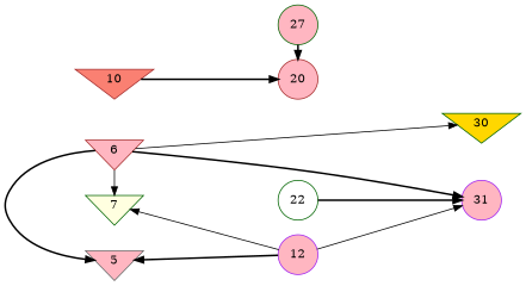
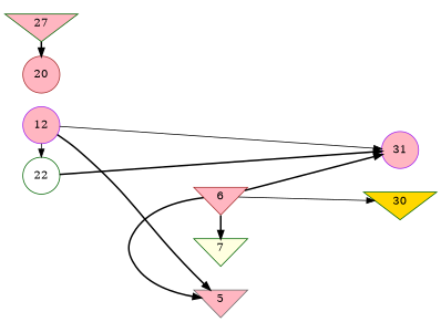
  digraph {
    rankdir=LR
    ranksep=2.0
    node [color=darkgreen fillcolor=lightpink shape=invtriangle style=filled]
    edge [style=bold]
    5 [color=gray40]
    6 [color=brown]
    7 [fillcolor=lightyellow]
-   10 [color=brown fillcolor=salmon]
    12 [color=purple shape=circle]
    20 [color=brown shape=circle]
    22 [fillcolor=white shape=circle]
-   27 [shape=circle]
+   27
    30 [fillcolor=gold]
    31 [color=purple shape=circle]
    subgraph sub_1 {
      rank=same
      5
      6
      7
-     10
    }
    subgraph sub_2 {
      rank=same
      12
      20
      22
      27
    }
    subgraph sub_3 {
      rank=same
      30
      31
    }
    6 -> 5
-   6 -> 7 [style=solid]
+   6 -> 7
    6 -> 30 [style=solid]
    6 -> 31
-   10 -> 20
    12 -> 5
-   12 -> 7 [style=solid]
+   12 -> 22 [style=solid]
    12 -> 31 [style=solid]
    22 -> 31
    27 -> 20
  }
